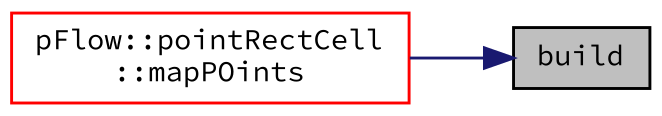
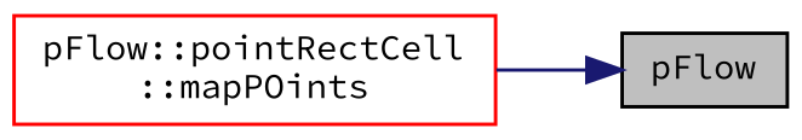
  digraph {
    rankdir=RL
    fontname="Source Code Pro"
    node [fontname="Source Code Pro" fontsize=10 shape=record style=filled]
-   n1 [color=black fillcolor=grey75 fontcolor=black height=0.2 label=build width=0.4]
+   n1 [color=black fillcolor=grey75 fontcolor=black height=0.2 label=pFlow width=0.4]
    n2 [color=red fillcolor=white height=0.2 label="pFlow::pointRectCell\l::mapPOints" width=0.4]
    n1 -> n2 [color=midnightblue dir=back fontname="Source Code Pro" fontsize=10 labelfontname=Helvetica labelfontsize=10 style=solid]
  }
